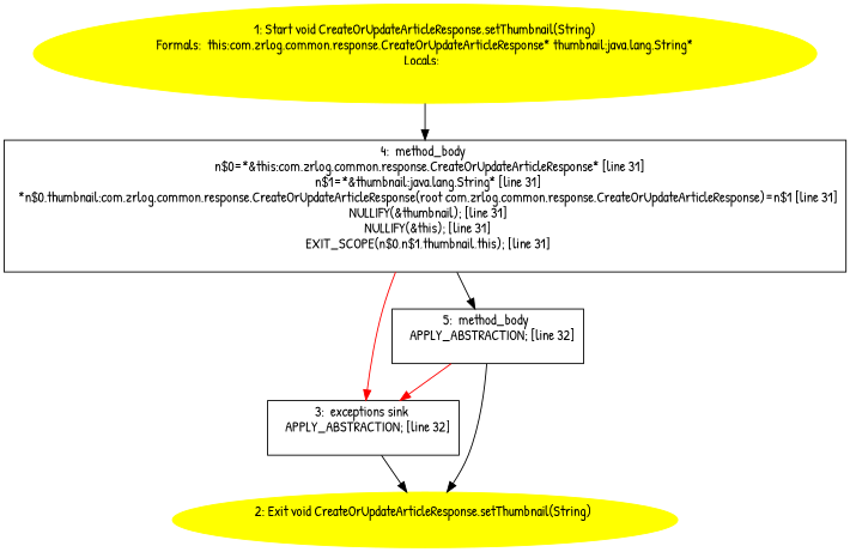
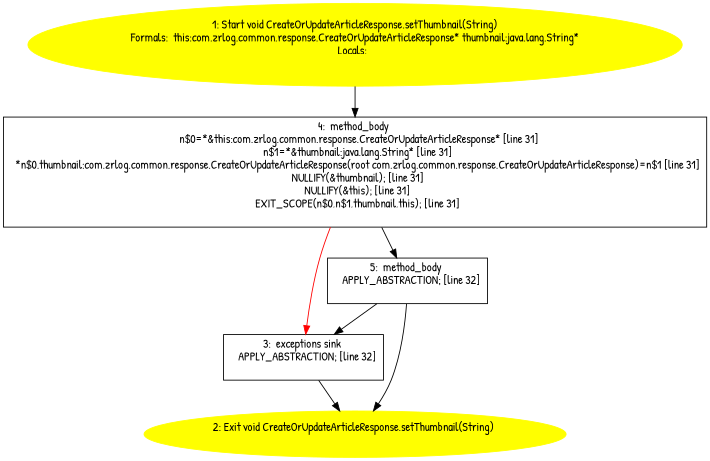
  digraph {
    fontname="Patrick Hand"
    node [fontname="Patrick Hand" shape=box]
    edge [fontname="Patrick Hand"]
    n1 [color=yellow label="1: Start void CreateOrUpdateArticleResponse.setThumbnail(String)\nFormals:  this:com.zrlog.common.response.CreateOrUpdateArticleResponse* thumbnail:java.lang.String*\nLocals:  \n  " style=filled shape=""]
    n2 [label="4:  method_body \n   n$0=*&this:com.zrlog.common.response.CreateOrUpdateArticleResponse* [line 31]\n  n$1=*&thumbnail:java.lang.String* [line 31]\n  *n$0.thumbnail:com.zrlog.common.response.CreateOrUpdateArticleResponse(root com.zrlog.common.response.CreateOrUpdateArticleResponse)=n$1 [line 31]\n  NULLIFY(&thumbnail); [line 31]\n  NULLIFY(&this); [line 31]\n  EXIT_SCOPE(n$0,n$1,thumbnail,this); [line 31]\n "]
    n3 [label="3:  exceptions sink \n   APPLY_ABSTRACTION; [line 32]\n "]
    n4 [label="5:  method_body \n   APPLY_ABSTRACTION; [line 32]\n "]
    n5 [color=yellow label="2: Exit void CreateOrUpdateArticleResponse.setThumbnail(String) \n  " style=filled shape=""]
    n1 -> n2
    n2 -> n3 [color=red]
    n2 -> n4
    n3 -> n5
-   n4 -> n3 [color=red]
+   n4 -> n3 [color=black]
    n4 -> n5
  }
